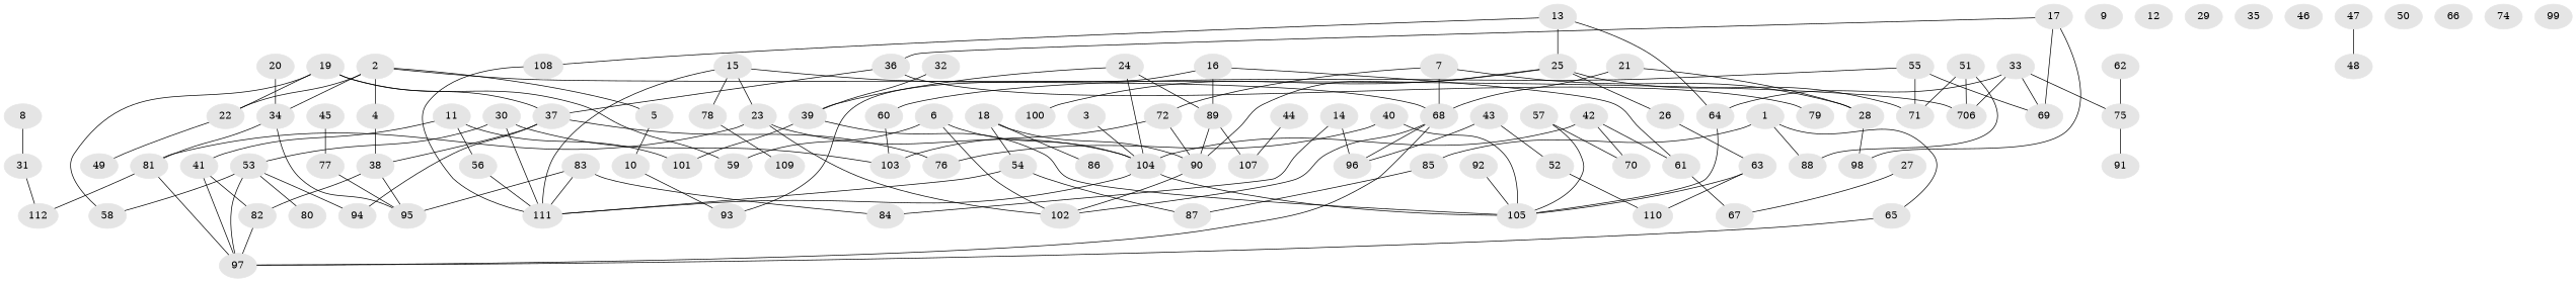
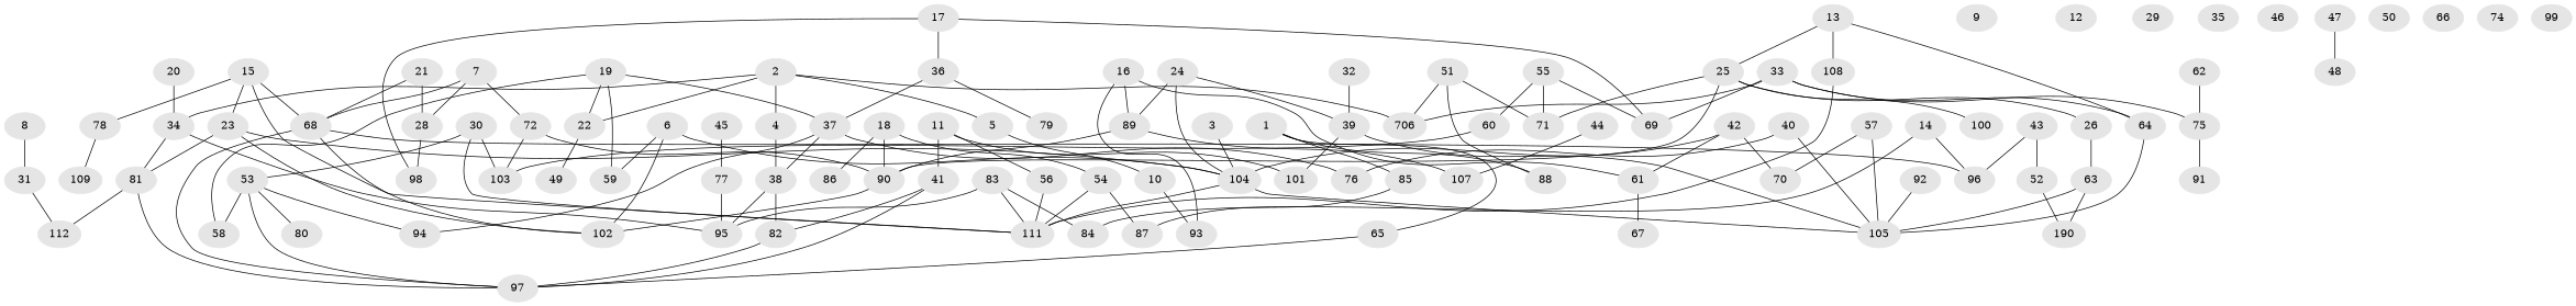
  graph {
    node [color=gray90 style=filled]
    1
    65
    85
    88
    97
    87
    2
    4
    5
    22
    34
    n12 [label=706]
    38
    10
    49
    81
    95
    3
    104
    111
    105
    18
    54
    86
    90
    82
    93
    6
    59
    102
    7
    28
    68
    72
    98
    96
    103
    8
    31
    112
    9
    11
    41
    56
    101
    12
    13
    25
    64
    108
    26
    71
    100
    14
    84
    15
    23
    78
    109
    16
    61
    89
    67
    107
    17
    36
    69
    37
    79
    19
    58
    76
    94
    20
    21
    24
    39
    63
-   110
-   27
+   110 [label=190]
    29
    30
    53
    80
    32
    33
    75
    91
    35
    40
    42
    70
    43
    52
    44
    45
    77
    46
    47
    48
    50
    51
    55
    60
    57
    62
    66
    74
    83
    92
    99
    1 -- 65
    1 -- 85
    1 -- 88
    65 -- 97
    85 -- 87
    2 -- 4
    2 -- 5
    2 -- 22
    2 -- 34
    2 -- n12
    4 -- 38
    5 -- 10
    22 -- 49
    34 -- 81
    34 -- 95
    38 -- 95
    38 -- 82
    10 -- 93
    81 -- 97
    81 -- 112
    3 -- 104
    104 -- 111
    104 -- 105
    18 -- 54
    18 -- 86
    18 -- 90
    54 -- 87
    54 -- 111
    90 -- 102
    82 -- 97
    6 -- 104
    6 -- 59
    6 -- 102
    7 -- 28
    7 -- 68
    7 -- 72
    28 -- 98
    68 -- 97
    68 -- 102
    68 -- 96
    72 -- 90
    72 -- 103
    8 -- 31
    31 -- 112
    11 -- 41
    11 -- 56
    11 -- 101
    41 -- 97
    41 -- 82
    56 -- 111
    13 -- 25
    13 -- 64
    13 -- 108
    25 -- 90
    25 -- 26
    25 -- 71
    25 -- 100
    64 -- 105
    108 -- 111
    26 -- 63
    14 -- 96
    14 -- 84
    15 -- 111
    15 -- 68
    15 -- 23
    15 -- 78
    23 -- 81
    23 -- 104
    23 -- 102
    78 -- 109
    16 -- 93
    16 -- 61
    16 -- 89
    61 -- 67
    89 -- 90
    89 -- 107
    17 -- 98
    17 -- 36
    17 -- 69
    36 -- 37
    36 -- 79
    37 -- 38
    37 -- 76
    37 -- 94
    19 -- 22
    19 -- 59
    19 -- 37
    19 -- 58
    20 -- 34
    21 -- 28
    21 -- 68
    24 -- 104
    24 -- 89
    24 -- 39
    39 -- 105
    39 -- 101
    63 -- 105
    63 -- 110
-   27 -- 67
    30 -- 111
    30 -- 103
    30 -- 53
    53 -- 97
    53 -- 58
    53 -- 94
    53 -- 80
    32 -- 39
    33 -- n12
    33 -- 64
    33 -- 69
    33 -- 75
    75 -- 91
    40 -- 105
    40 -- 76
    42 -- 104
    42 -- 61
    42 -- 70
    43 -- 96
    43 -- 52
    52 -- 110
    44 -- 107
    45 -- 77
    77 -- 95
    47 -- 48
    51 -- 88
    51 -- n12
    51 -- 71
    55 -- 71
    55 -- 69
    55 -- 60
    60 -- 103
    57 -- 105
    57 -- 70
    62 -- 75
    83 -- 95
    83 -- 111
    83 -- 84
    92 -- 105
  }
